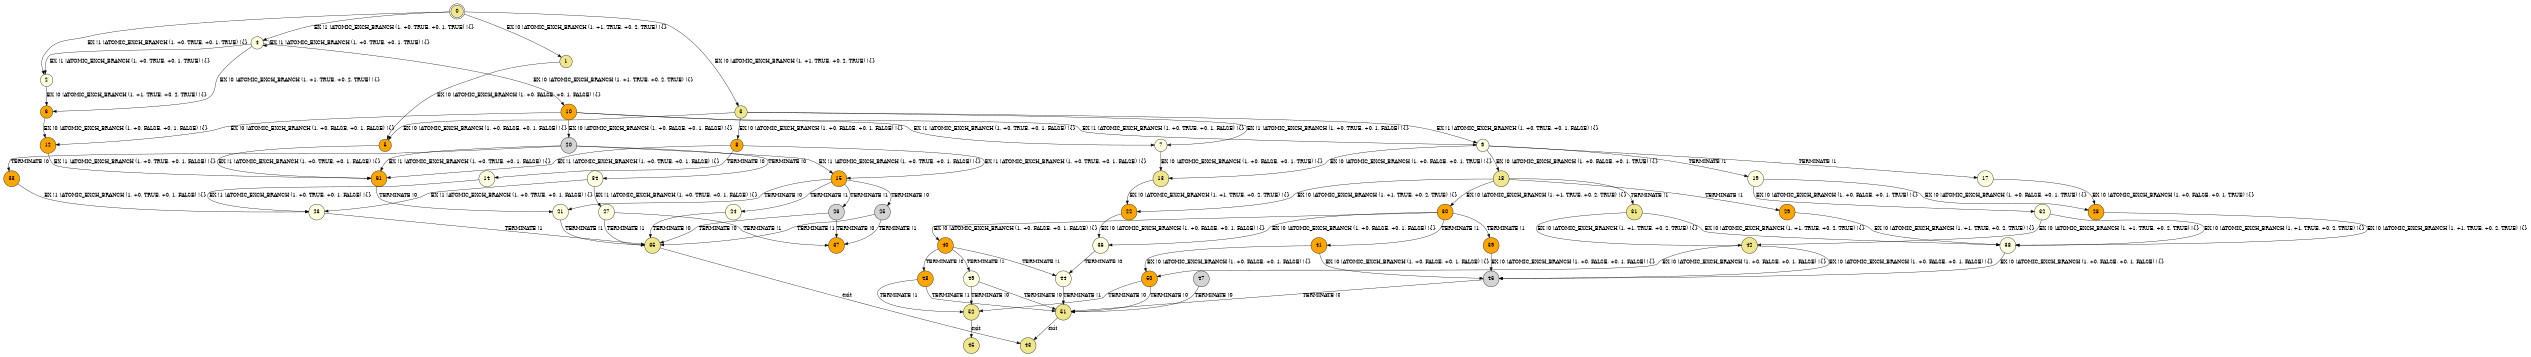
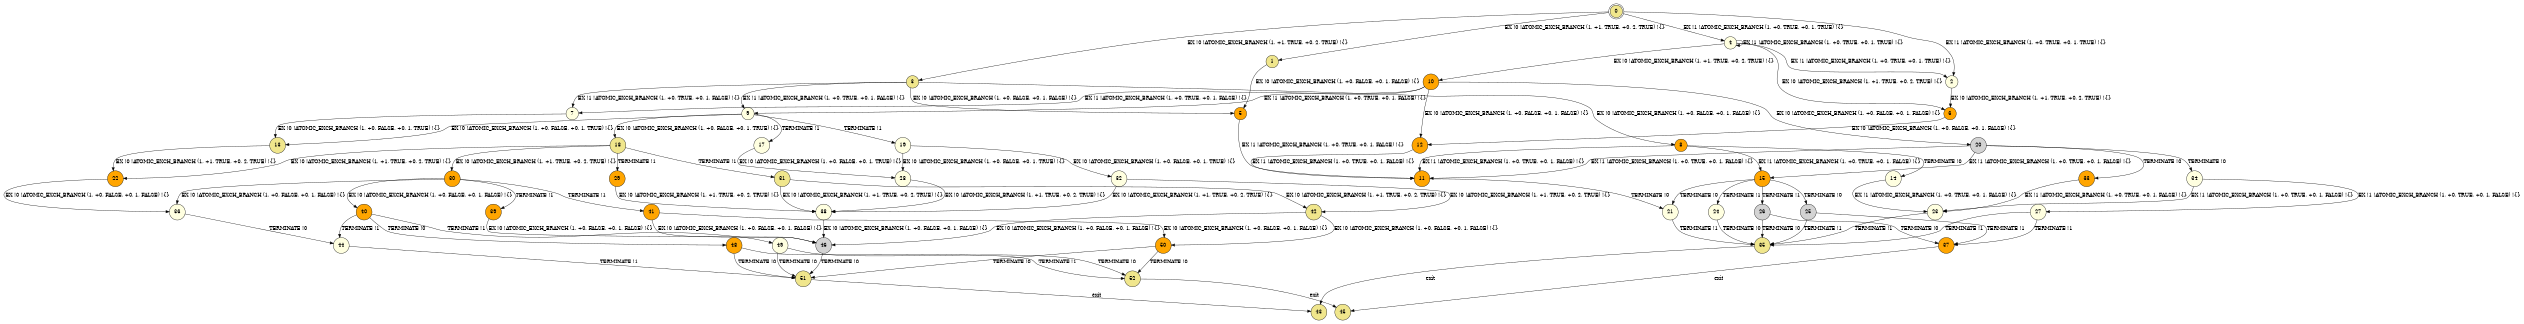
  digraph {
    node [fillcolor=lightyellow shape=circle style=filled]
    0 [fillcolor=khaki peripheries=2]
    1 [fillcolor=khaki]
    2
    3 [fillcolor=khaki]
    4
    5 [fillcolor=orange]
    6 [fillcolor=orange]
    7
    8 [fillcolor=orange]
    9
    10 [fillcolor=orange]
-   11 [fillcolor=orange label=61]
+   11 [fillcolor=orange]
    12 [fillcolor=orange]
    13 [fillcolor=khaki]
    14
    15 [fillcolor=orange]
    17
    18 [fillcolor=khaki]
    19
    20 [fillcolor=lightgrey]
    21
    22 [fillcolor=orange]
    23
    24
    25 [fillcolor=lightgrey]
    26 [fillcolor=lightgrey]
-   28 [fillcolor=orange]
+   28
    29 [fillcolor=orange]
    30 [fillcolor=orange]
    31 [fillcolor=khaki]
    32
    33 [fillcolor=orange]
    34
    35 [fillcolor=khaki]
    36
    37 [fillcolor=orange]
    27
    38
    39 [fillcolor=orange]
    40 [fillcolor=orange]
    41 [fillcolor=orange]
    42 [fillcolor=khaki]
    43 [fillcolor=khaki]
    44
    45 [fillcolor=khaki]
    46 [fillcolor=lightgrey]
    48 [fillcolor=orange]
    49
    50 [fillcolor=orange]
    51 [fillcolor=khaki]
-   47 [fillcolor=lightgrey]
    52 [fillcolor=khaki]
    0 -> 1 [label="EX !0 !ATOMIC_EXCH_BRANCH (1, +1, TRUE, +0, 2, TRUE) !{}"]
    0 -> 2 [label="EX !1 !ATOMIC_EXCH_BRANCH (1, +0, TRUE, +0, 1, TRUE) !{}"]
    0 -> 3 [label="EX !0 !ATOMIC_EXCH_BRANCH (1, +1, TRUE, +0, 2, TRUE) !{}"]
    0 -> 4 [label="EX !1 !ATOMIC_EXCH_BRANCH (1, +0, TRUE, +0, 1, TRUE) !{}"]
    1 -> 5 [label="EX !0 !ATOMIC_EXCH_BRANCH (1, +0, FALSE, +0, 1, FALSE) !{}"]
    2 -> 6 [label="EX !0 !ATOMIC_EXCH_BRANCH (1, +1, TRUE, +0, 2, TRUE) !{}"]
    3 -> 5 [label="EX !0 !ATOMIC_EXCH_BRANCH (1, +0, FALSE, +0, 1, FALSE) !{}"]
    3 -> 7 [label="EX !1 !ATOMIC_EXCH_BRANCH (1, +0, TRUE, +0, 1, FALSE) !{}"]
    3 -> 8 [label="EX !0 !ATOMIC_EXCH_BRANCH (1, +0, FALSE, +0, 1, FALSE) !{}"]
    3 -> 9 [label="EX !1 !ATOMIC_EXCH_BRANCH (1, +0, TRUE, +0, 1, FALSE) !{}"]
    4 -> 2 [label="EX !1 !ATOMIC_EXCH_BRANCH (1, +0, TRUE, +0, 1, TRUE) !{}"]
    4 -> 4 [label="EX !1 !ATOMIC_EXCH_BRANCH (1, +0, TRUE, +0, 1, TRUE) !{}"]
    4 -> 6 [label="EX !0 !ATOMIC_EXCH_BRANCH (1, +1, TRUE, +0, 2, TRUE) !{}"]
    4 -> 10 [label="EX !0 !ATOMIC_EXCH_BRANCH (1, +1, TRUE, +0, 2, TRUE) !{}"]
    5 -> 11 [label="EX !1 !ATOMIC_EXCH_BRANCH (1, +0, TRUE, +0, 1, FALSE) !{}"]
    6 -> 12 [label="EX !0 !ATOMIC_EXCH_BRANCH (1, +0, FALSE, +0, 1, FALSE) !{}"]
    7 -> 13 [label="EX !0 !ATOMIC_EXCH_BRANCH (1, +0, FALSE, +0, 1, TRUE) !{}"]
    8 -> 11 [label="EX !1 !ATOMIC_EXCH_BRANCH (1, +0, TRUE, +0, 1, FALSE) !{}"]
    8 -> 14 [label="TERMINATE !0"]
    8 -> 15 [label="EX !1 !ATOMIC_EXCH_BRANCH (1, +0, TRUE, +0, 1, FALSE) !{}"]
    9 -> 13 [label="EX !0 !ATOMIC_EXCH_BRANCH (1, +0, FALSE, +0, 1, TRUE) !{}"]
    9 -> 17 [label="TERMINATE !1"]
    9 -> 18 [label="EX !0 !ATOMIC_EXCH_BRANCH (1, +0, FALSE, +0, 1, TRUE) !{}"]
    9 -> 19 [label="TERMINATE !1"]
    10 -> 7 [label="EX !1 !ATOMIC_EXCH_BRANCH (1, +0, TRUE, +0, 1, FALSE) !{}"]
    10 -> 9 [label="EX !1 !ATOMIC_EXCH_BRANCH (1, +0, TRUE, +0, 1, FALSE) !{}"]
    10 -> 12 [label="EX !0 !ATOMIC_EXCH_BRANCH (1, +0, FALSE, +0, 1, FALSE) !{}"]
    10 -> 20 [label="EX !0 !ATOMIC_EXCH_BRANCH (1, +0, FALSE, +0, 1, FALSE) !{}"]
    11 -> 21 [label="TERMINATE !0"]
    12 -> 11 [label="EX !1 !ATOMIC_EXCH_BRANCH (1, +0, TRUE, +0, 1, FALSE) !{}"]
    13 -> 22 [label="EX !0 !ATOMIC_EXCH_BRANCH (1, +1, TRUE, +0, 2, TRUE) !{}"]
    14 -> 23 [label="EX !1 !ATOMIC_EXCH_BRANCH (1, +0, TRUE, +0, 1, FALSE) !{}"]
    15 -> 21 [label="TERMINATE !0"]
    15 -> 24 [label="TERMINATE !1"]
    15 -> 25 [label="TERMINATE !0"]
    15 -> 26 [label="TERMINATE !1"]
    17 -> 28 [label="EX !0 !ATOMIC_EXCH_BRANCH (1, +0, FALSE, +0, 1, TRUE) !{}"]
    18 -> 22 [label="EX !0 !ATOMIC_EXCH_BRANCH (1, +1, TRUE, +0, 2, TRUE) !{}"]
    18 -> 29 [label="TERMINATE !1"]
    18 -> 30 [label="EX !0 !ATOMIC_EXCH_BRANCH (1, +1, TRUE, +0, 2, TRUE) !{}"]
    18 -> 31 [label="TERMINATE !1"]
    19 -> 28 [label="EX !0 !ATOMIC_EXCH_BRANCH (1, +0, FALSE, +0, 1, TRUE) !{}"]
    19 -> 32 [label="EX !0 !ATOMIC_EXCH_BRANCH (1, +0, FALSE, +0, 1, TRUE) !{}"]
    20 -> 11 [label="EX !1 !ATOMIC_EXCH_BRANCH (1, +0, TRUE, +0, 1, FALSE) !{}"]
    20 -> 15 [label="EX !1 !ATOMIC_EXCH_BRANCH (1, +0, TRUE, +0, 1, FALSE) !{}"]
    20 -> 33 [label="TERMINATE !0"]
    20 -> 34 [label="TERMINATE !0"]
    21 -> 35 [label="TERMINATE !1"]
    22 -> 36 [label="EX !0 !ATOMIC_EXCH_BRANCH (1, +0, FALSE, +0, 1, FALSE) !{}"]
    23 -> 35 [label="TERMINATE !1"]
    24 -> 35 [label="TERMINATE !0"]
    25 -> 35 [label="TERMINATE !1"]
    25 -> 37 [label="TERMINATE !1"]
    26 -> 35 [label="TERMINATE !0"]
    26 -> 37 [label="TERMINATE !0"]
    28 -> 38 [label="EX !0 !ATOMIC_EXCH_BRANCH (1, +1, TRUE, +0, 2, TRUE) !{}"]
    29 -> 38 [label="EX !0 !ATOMIC_EXCH_BRANCH (1, +1, TRUE, +0, 2, TRUE) !{}"]
    30 -> 36 [label="EX !0 !ATOMIC_EXCH_BRANCH (1, +0, FALSE, +0, 1, FALSE) !{}"]
    30 -> 39 [label="TERMINATE !1"]
    30 -> 40 [label="EX !0 !ATOMIC_EXCH_BRANCH (1, +0, FALSE, +0, 1, FALSE) !{}"]
    30 -> 41 [label="TERMINATE !1"]
    31 -> 38 [label="EX !0 !ATOMIC_EXCH_BRANCH (1, +1, TRUE, +0, 2, TRUE) !{}"]
    31 -> 42 [label="EX !0 !ATOMIC_EXCH_BRANCH (1, +1, TRUE, +0, 2, TRUE) !{}"]
    32 -> 38 [label="EX !0 !ATOMIC_EXCH_BRANCH (1, +1, TRUE, +0, 2, TRUE) !{}"]
    32 -> 42 [label="EX !0 !ATOMIC_EXCH_BRANCH (1, +1, TRUE, +0, 2, TRUE) !{}"]
    33 -> 23 [label="EX !1 !ATOMIC_EXCH_BRANCH (1, +0, TRUE, +0, 1, FALSE) !{}"]
    34 -> 23 [label="EX !1 !ATOMIC_EXCH_BRANCH (1, +0, TRUE, +0, 1, FALSE) !{}"]
    34 -> 27 [label="EX !1 !ATOMIC_EXCH_BRANCH (1, +0, TRUE, +0, 1, FALSE) !{}"]
    35 -> 43 [label=exit]
    36 -> 44 [label="TERMINATE !0"]
+   37 -> 45 [label=exit]
    27 -> 35 [label="TERMINATE !1"]
    27 -> 37 [label="TERMINATE !1"]
    38 -> 46 [label="EX !0 !ATOMIC_EXCH_BRANCH (1, +0, FALSE, +0, 1, FALSE) !{}"]
    39 -> 46 [label="EX !0 !ATOMIC_EXCH_BRANCH (1, +0, FALSE, +0, 1, FALSE) !{}"]
    40 -> 44 [label="TERMINATE !1"]
    40 -> 48 [label="TERMINATE !0"]
    40 -> 49 [label="TERMINATE !1"]
    41 -> 46 [label="EX !0 !ATOMIC_EXCH_BRANCH (1, +0, FALSE, +0, 1, FALSE) !{}"]
    41 -> 50 [label="EX !0 !ATOMIC_EXCH_BRANCH (1, +0, FALSE, +0, 1, FALSE) !{}"]
    42 -> 46 [label="EX !0 !ATOMIC_EXCH_BRANCH (1, +0, FALSE, +0, 1, FALSE) !{}"]
    42 -> 50 [label="EX !0 !ATOMIC_EXCH_BRANCH (1, +0, FALSE, +0, 1, FALSE) !{}"]
    44 -> 51 [label="TERMINATE !1"]
    46 -> 51 [label="TERMINATE !0"]
-   48 -> 51 [label="TERMINATE !1"]
+   48 -> 51 [label="TERMINATE !0"]
    48 -> 52 [label="TERMINATE !1"]
    49 -> 51 [label="TERMINATE !0"]
    49 -> 52 [label="TERMINATE !0"]
    50 -> 51 [label="TERMINATE !0"]
    50 -> 52 [label="TERMINATE !0"]
    51 -> 43 [label=exit]
-   47 -> 51 [label="TERMINATE !0"]
    52 -> 45 [label=exit]
  }
